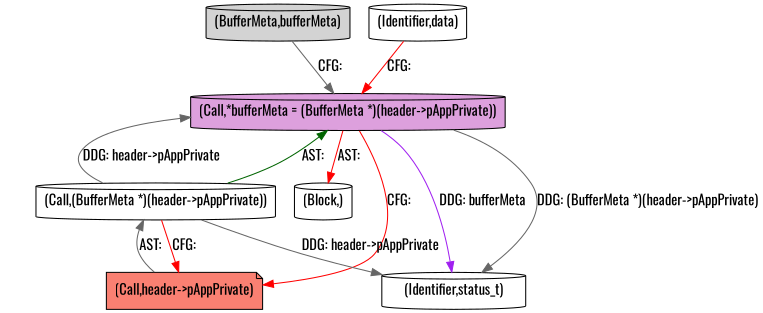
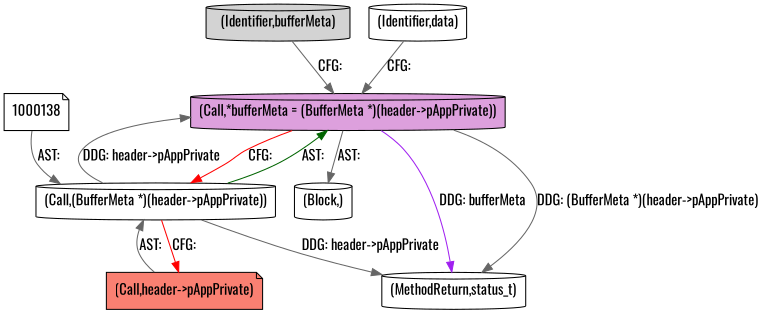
  digraph {
    fontname=Oswald
    node [fillcolor=white fontname=Oswald shape=cylinder style=filled]
    edge [color=gray40 fontname=Oswald]
    n1 [fillcolor=plum label="(Call,*bufferMeta = (BufferMeta *)(header->pAppPrivate))"]
    n2 [label="(Call,(BufferMeta *)(header->pAppPrivate))"]
    n3 [label="(Block,)"]
-   n4 [label="(Identifier,status_t)"]
+   n4 [label="(MethodReturn,status_t)"]
    n5 [fillcolor=salmon label="(Call,header->pAppPrivate)" shape=note]
-   n6 [fillcolor=lightgrey label="(BufferMeta,bufferMeta)"]
+   n6 [fillcolor=lightgrey label="(Identifier,bufferMeta)"]
    n7 [label="(Identifier,data)"]
-   n1 -> n5 [color=red label="CFG: "]
-   n1 -> n3 [color=red label="AST: "]
+   1000138 [shape=note]
+   n1 -> n2 [color=red label="CFG: "]
+   n1 -> n3 [label="AST: "]
    n1 -> n4 [color=purple label="DDG: bufferMeta"]
    n1 -> n4 [label="DDG: (BufferMeta *)(header->pAppPrivate)"]
    n2 -> n1 [color=darkgreen label="AST: "]
    n2 -> n1 [label="DDG: header->pAppPrivate"]
    n2 -> n4 [label="DDG: header->pAppPrivate"]
    n2 -> n5 [color=red label="CFG: "]
    n5 -> n2 [label="AST: "]
    n6 -> n1 [label="CFG: "]
-   n7 -> n1 [color=red label="CFG: "]
+   n7 -> n1 [label="CFG: "]
+   1000138 -> n2 [label="AST: "]
  }
